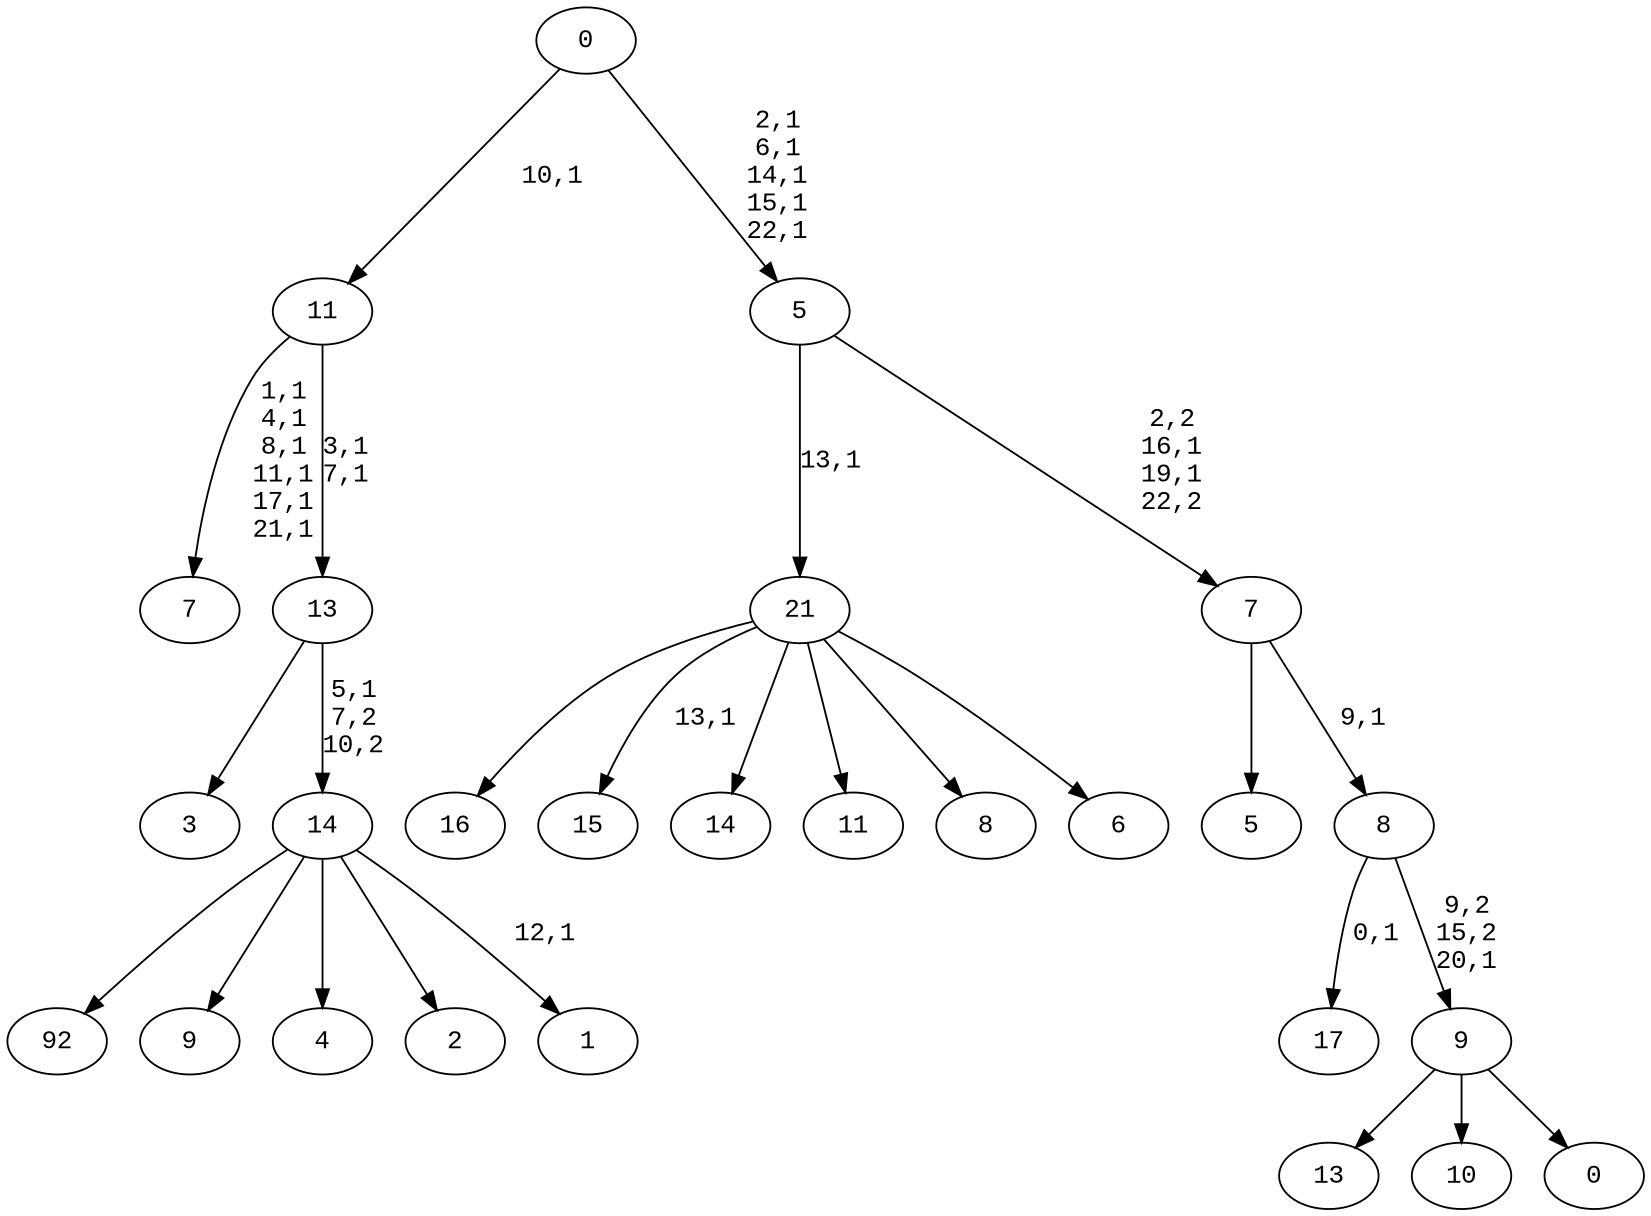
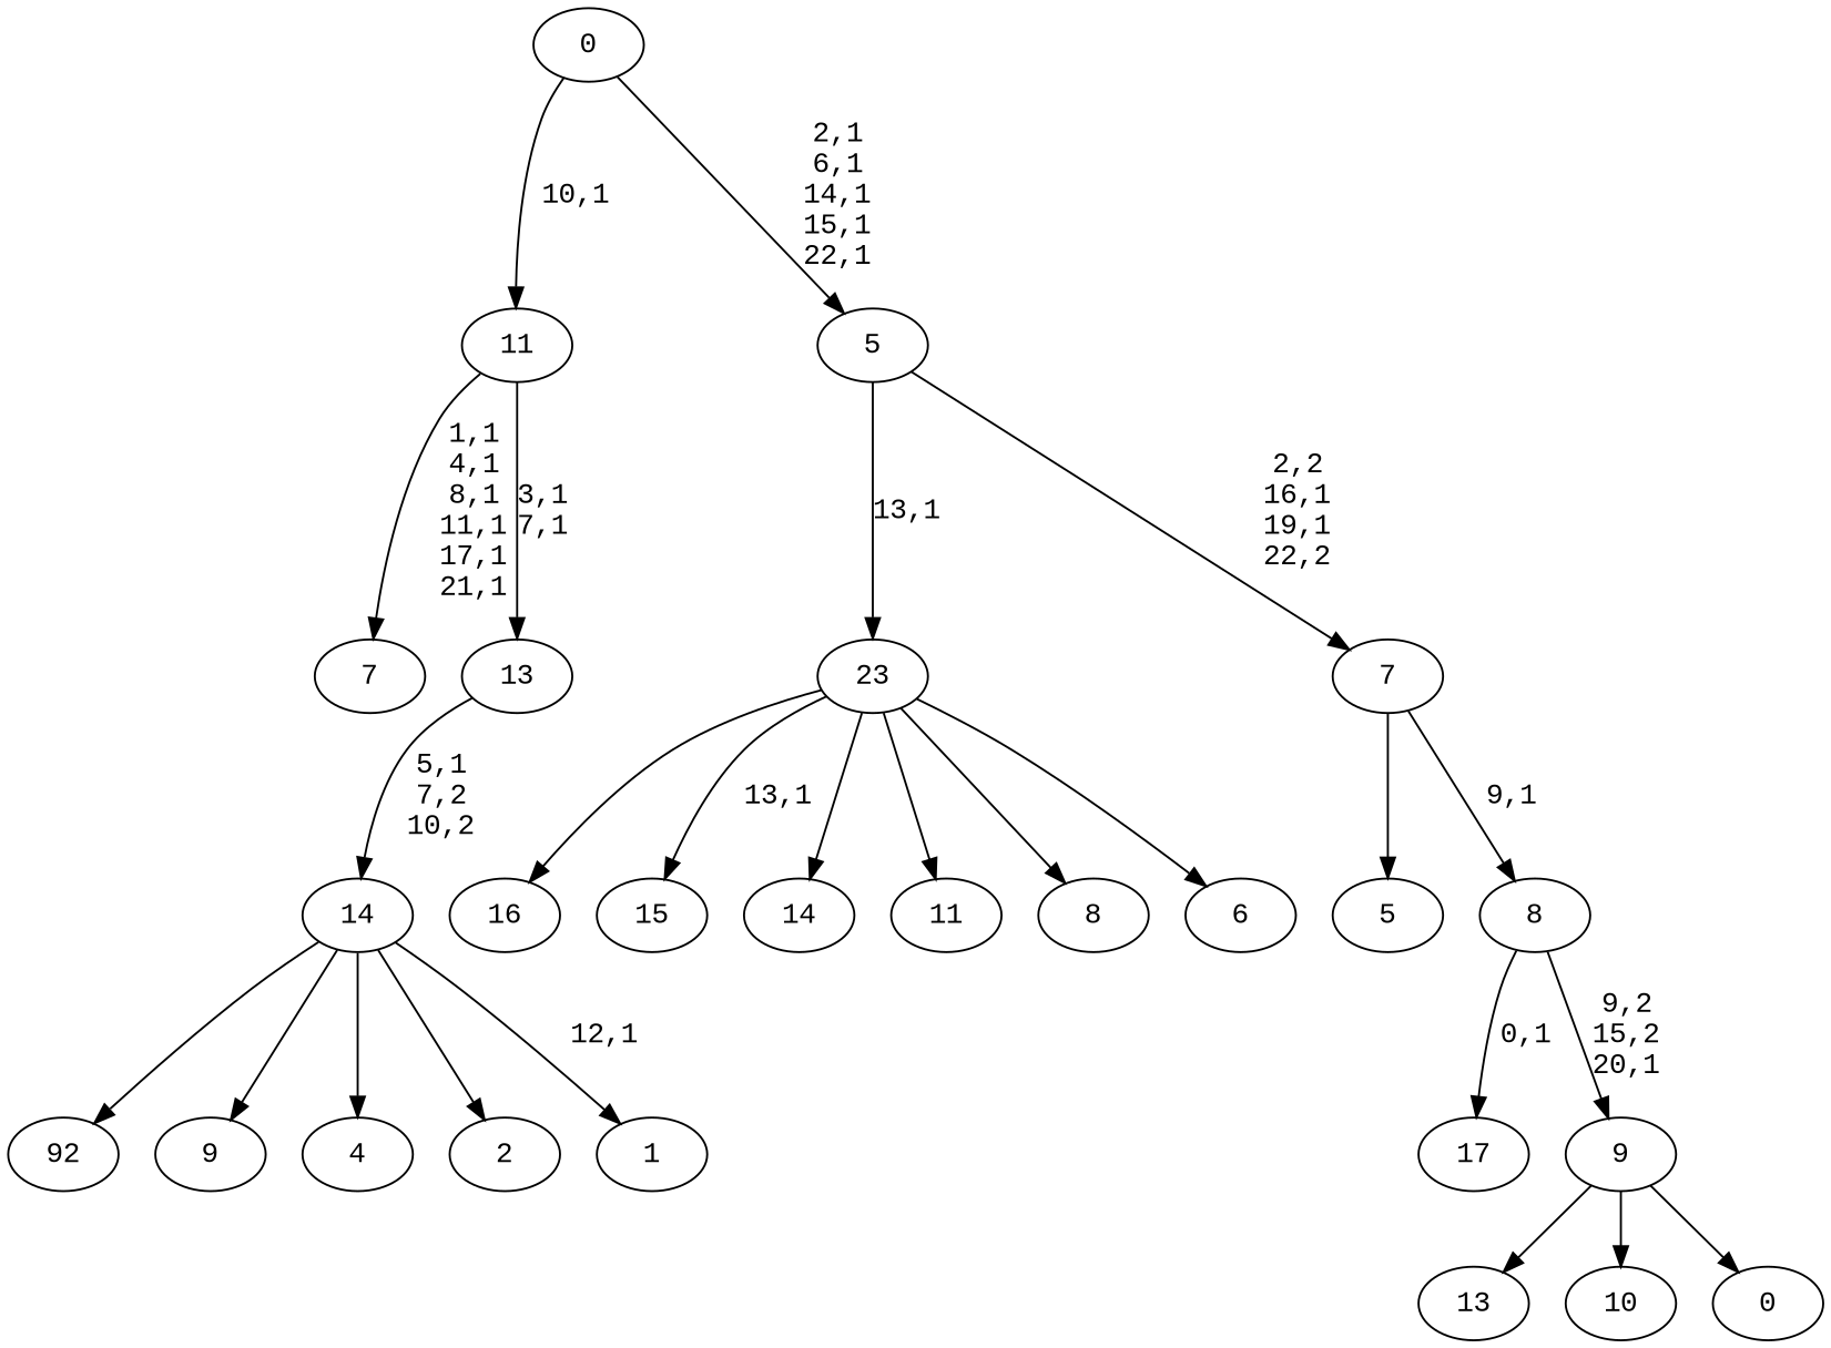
  digraph {
    fontname="Liberation Mono"
    node [fontname="Liberation Mono"]
    edge [fontname="Liberation Mono"]
    n1 [label=17]
    n2 [label=16]
    n3 [label=15]
    n4 [label=14]
    n5 [label=13]
    n6 [label=92]
    n7 [label=11]
    n8 [label=10]
    n9 [label=9]
    n10 [label=8]
    n11 [label=7]
    n12 [label=6]
-   21
+   21 [label=23]
    n14 [label=5]
    n15 [label=4]
-   n16 [label=3]
    n17 [label=2]
    n18 [label=1]
    14
    13
    11
    n22 [label=0]
    9
    8
    7
    5
    0
    21 -> n2
    21 -> n3 [label="13,1"]
    21 -> n4
    21 -> n7
    21 -> n10
    21 -> n12
    14 -> n6
    14 -> n9
    14 -> n15
    14 -> n17
    14 -> n18 [label="12,1"]
-   13 -> n16
    13 -> 14 [label="5,1\n7,2\n10,2"]
    11 -> n11 [label="1,1\n4,1\n8,1\n11,1\n17,1\n21,1"]
    11 -> 13 [label="3,1\n7,1"]
    9 -> n5
    9 -> n8
    9 -> n22
    8 -> n1 [label="0,1"]
    8 -> 9 [label="9,2\n15,2\n20,1"]
    7 -> n14
    7 -> 8 [label="9,1"]
    5 -> 21 [label="13,1"]
    5 -> 7 [label="2,2\n16,1\n19,1\n22,2"]
    0 -> 11 [label="10,1"]
    0 -> 5 [label="2,1\n6,1\n14,1\n15,1\n22,1"]
  }
